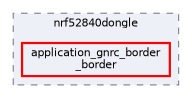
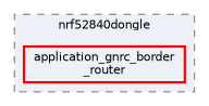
  digraph {
    compound=true
-   n1 [color=red fillcolor="#edf0f7" fontname=Helvetica fontsize=10 height=0.2 label="application_gnrc_border\l_border" shape=box style="filled,bold" width=0.4]
+   n1 [color=red fillcolor="#edf0f7" fontname=Helvetica fontsize=10 height=0.2 label="application_gnrc_border\l_router" shape=box style="filled,bold" width=0.4]
    subgraph cluster_1 {
      bgcolor="#edf0f7"
      fontname=Helvetica
      fontsize=10
      label=nrf52840dongle
      pencolor=grey50
      style="filled,dashed"
      n1
    }
  }
